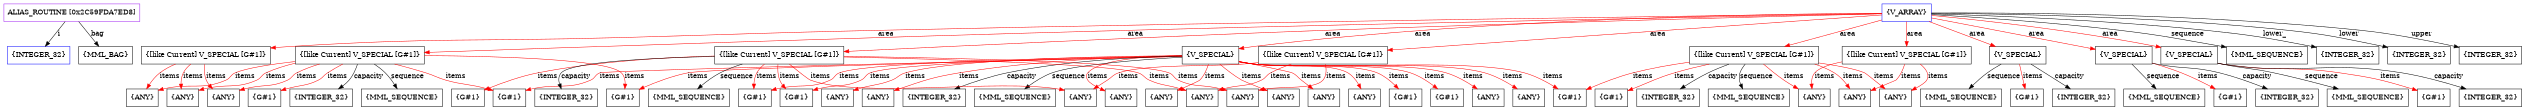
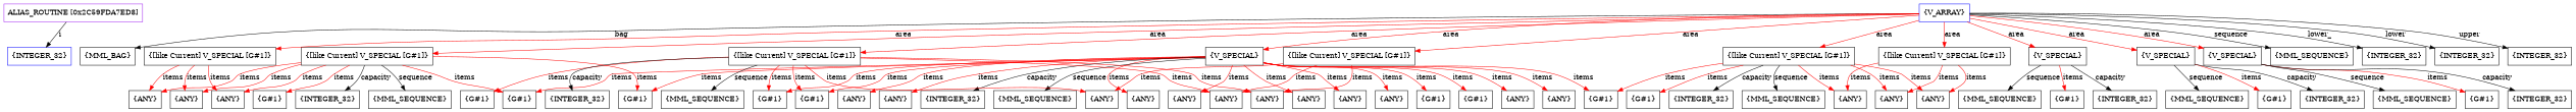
  digraph {
    node [shape=box]
    edge [color=red]
    n1 [color=purple label=<ALIAS_ROUTINE [0x2C59FDA7ED8]>]
    n2 [color=blue label=<{INTEGER_32}>]
    n3 [color=blue label=<{V_ARRAY}>]
    n4 [label=<{MML_BAG}>]
    n5 [label=<{MML_SEQUENCE}>]
    n6 [label=<{INTEGER_32}>]
    n7 [label=<{INTEGER_32}>]
    n8 [label=<{INTEGER_32}>]
    n9 [label=<{V_SPECIAL}>]
    n10 [label=<{V_SPECIAL}>]
    n11 [label=<{V_SPECIAL}>]
    n12 [label=<{[like Current] V_SPECIAL [G#1]}>]
    n13 [label=<{[like Current] V_SPECIAL [G#1]}>]
    n14 [label=<{V_SPECIAL}>]
    n15 [label=<{[like Current] V_SPECIAL [G#1]}>]
    n16 [label=<{[like Current] V_SPECIAL [G#1]}>]
    n17 [label=<{[like Current] V_SPECIAL [G#1]}>]
    n18 [label=<{[like Current] V_SPECIAL [G#1]}>]
    n19 [label=<{G#1}>]
    n20 [label=<{G#1}>]
    n21 [label=<{G#1}>]
    n22 [label=<{G#1}>]
    n23 [label=<{ANY}>]
    n24 [label=<{ANY}>]
    n25 [label=<{ANY}>]
    n26 [label=<{G#1}>]
    n27 [label=<{G#1}>]
    n28 [label=<{ANY}>]
    n29 [label=<{ANY}>]
    n30 [label=<{ANY}>]
    n31 [label=<{G#1}>]
    n32 [label=<{ANY}>]
    n33 [label=<{ANY}>]
    n34 [label=<{ANY}>]
    n35 [label=<{INTEGER_32}>]
    n36 [label=<{MML_SEQUENCE}>]
    n37 [label=<{G#1}>]
    n38 [label=<{INTEGER_32}>]
    n39 [label=<{MML_SEQUENCE}>]
    n40 [label=<{G#1}>]
    n41 [label=<{INTEGER_32}>]
    n42 [label=<{MML_SEQUENCE}>]
    n43 [label=<{G#1}>]
    n44 [label=<{ANY}>]
    n45 [label=<{ANY}>]
    n46 [label=<{ANY}>]
    n47 [label=<{INTEGER_32}>]
    n48 [label=<{MML_SEQUENCE}>]
    n49 [label=<{G#1}>]
    n50 [label=<{INTEGER_32}>]
    n51 [label=<{MML_SEQUENCE}>]
    n52 [label=<{G#1}>]
    n53 [label=<{ANY}>]
    n54 [label=<{ANY}>]
    n55 [label=<{ANY}>]
    n56 [label=<{INTEGER_32}>]
    n57 [label=<{MML_SEQUENCE}>]
    n58 [label=<{G#1}>]
    n59 [label=<{ANY}>]
    n60 [label=<{ANY}>]
    n61 [label=<{ANY}>]
    n62 [label=<{INTEGER_32}>]
    n63 [label=<{MML_SEQUENCE}>]
    n1 -> n2 [label=<i> color=""]
-   n1 -> n4 [label=<bag> color=""]
+   n3 -> n4 [label=<bag> color=""]
    n3 -> n5 [label=<sequence> color=""]
    n3 -> n6 [label=<lower_> color=""]
    n3 -> n7 [label=<lower> color=""]
    n3 -> n8 [label=<upper> color=""]
    n3 -> n9 [label=<area>]
    n3 -> n10 [label=<area>]
    n3 -> n11 [label=<area>]
    n3 -> n12 [label=<area>]
    n3 -> n13 [label=<area>]
    n3 -> n14 [label=<area>]
    n3 -> n15 [label=<area>]
    n3 -> n16 [label=<area>]
    n3 -> n17 [label=<area>]
    n3 -> n18 [label=<area>]
    n9 -> n19 [label=<items>]
    n9 -> n20 [label=<items>]
    n9 -> n21 [label=<items>]
    n9 -> n22 [label=<items>]
    n9 -> n23 [label=<items>]
    n9 -> n24 [label=<items>]
    n9 -> n25 [label=<items>]
    n9 -> n26 [label=<items>]
    n9 -> n27 [label=<items>]
    n9 -> n28 [label=<items>]
    n9 -> n29 [label=<items>]
    n9 -> n30 [label=<items>]
    n9 -> n31 [label=<items>]
    n9 -> n32 [label=<items>]
    n9 -> n33 [label=<items>]
    n9 -> n34 [label=<items>]
    n9 -> n35 [label=<capacity> color=""]
    n9 -> n36 [label=<sequence> color=""]
    n10 -> n37 [label=<items>]
    n10 -> n38 [label=<capacity> color=""]
    n10 -> n39 [label=<sequence> color=""]
    n11 -> n40 [label=<items>]
    n11 -> n41 [label=<capacity> color=""]
    n11 -> n42 [label=<sequence> color=""]
    n12 -> n21 [label=<items>]
    n12 -> n22 [label=<items>]
    n12 -> n43 [label=<items>]
    n12 -> n44 [label=<items>]
    n12 -> n45 [label=<items>]
    n12 -> n46 [label=<items>]
    n12 -> n47 [label=<capacity> color=""]
    n12 -> n48 [label=<sequence> color=""]
    n13 -> n44 [label=<items>]
    n13 -> n45 [label=<items>]
    n13 -> n46 [label=<items>]
    n14 -> n49 [label=<items>]
    n14 -> n50 [label=<capacity> color=""]
    n14 -> n51 [label=<sequence> color=""]
    n15 -> n26 [label=<items>]
    n15 -> n27 [label=<items>]
    n15 -> n52 [label=<items>]
    n15 -> n53 [label=<items>]
    n15 -> n54 [label=<items>]
    n15 -> n55 [label=<items>]
    n15 -> n56 [label=<capacity> color=""]
    n15 -> n57 [label=<sequence> color=""]
    n16 -> n53 [label=<items>]
    n16 -> n54 [label=<items>]
    n16 -> n55 [label=<items>]
    n17 -> n31 [label=<items>]
    n17 -> n58 [label=<items>]
    n17 -> n59 [label=<items>]
    n17 -> n60 [label=<items>]
    n17 -> n61 [label=<items>]
    n17 -> n62 [label=<capacity> color=""]
    n17 -> n63 [label=<sequence> color=""]
    n18 -> n59 [label=<items>]
    n18 -> n60 [label=<items>]
    n18 -> n61 [label=<items>]
  }
